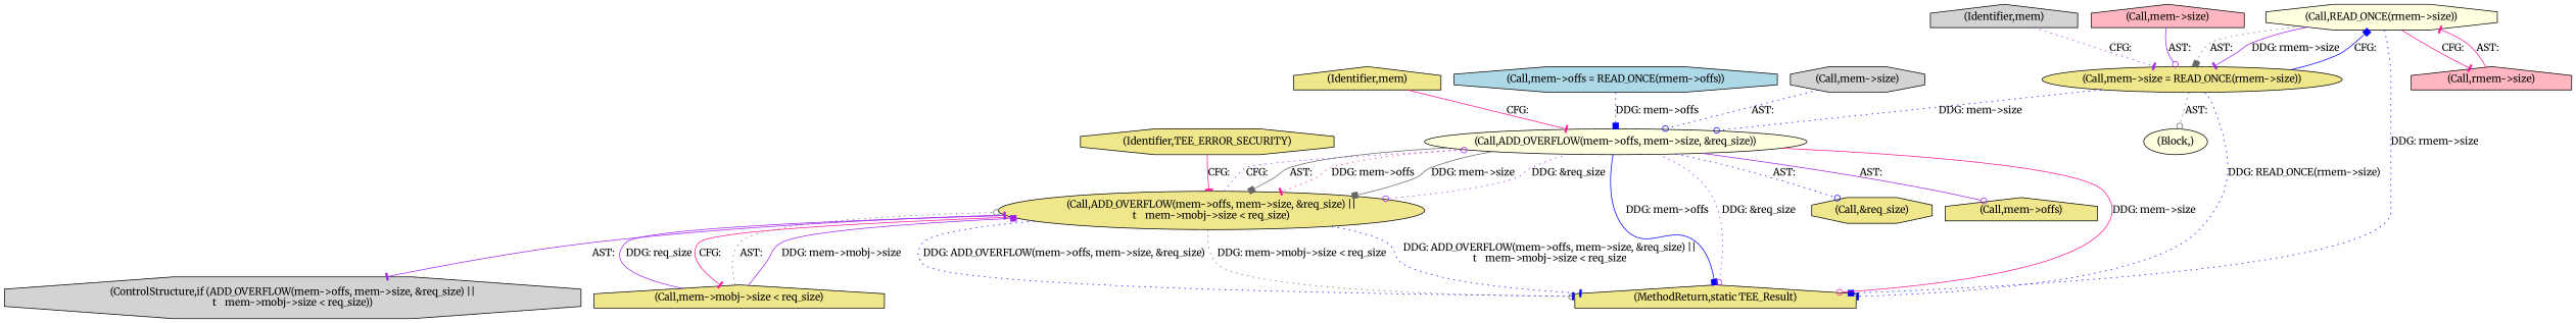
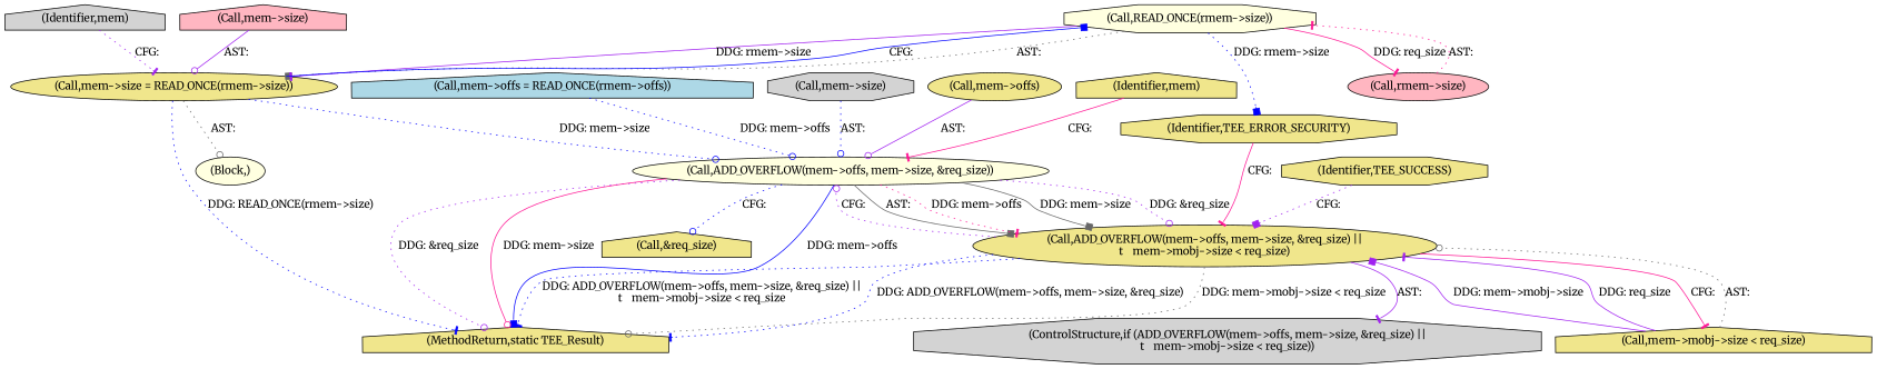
  digraph {
    fontname=Merriweather
    node [fillcolor=khaki fontname=Merriweather shape=house style=filled]
    edge [arrowhead=tee color=purple fontname=Merriweather style=dotted]
    n1 [fillcolor=lightyellow label="(Call,READ_ONCE(rmem->size))" shape=octagon]
    n2 [label="(Call,mem->size = READ_ONCE(rmem->size))" shape=ellipse]
-   n3 [fillcolor=lightpink label="(Call,rmem->size)"]
+   n3 [fillcolor=lightpink label="(Call,rmem->size)" shape=ellipse]
    n4 [label="(MethodReturn,static TEE_Result)"]
    n5 [fillcolor=lightyellow label="(Call,ADD_OVERFLOW(mem->offs, mem->size, &req_size))" shape=ellipse]
    n6 [fillcolor=lightyellow label="(Block,)" shape=ellipse]
    n7 [label="(Call,ADD_OVERFLOW(mem->offs, mem->size, &req_size) ||\n\t    mem->mobj->size < req_size)" shape=ellipse]
-   n8 [label="(Call,&req_size)" shape=octagon]
+   n8 [label="(Call,&req_size)"]
    n9 [fillcolor=lightgrey label="(ControlStructure,if (ADD_OVERFLOW(mem->offs, mem->size, &req_size) ||\n\t    mem->mobj->size < req_size))" shape=octagon]
    n10 [label="(Call,mem->mobj->size < req_size)"]
    n11 [fillcolor=lightgrey label="(Identifier,mem)"]
+   n12 [label="(Identifier,TEE_SUCCESS)" shape=octagon]
    n13 [label="(Identifier,TEE_ERROR_SECURITY)" shape=octagon]
    n14 [label="(Identifier,mem)"]
-   n15 [fillcolor=lightblue label="(Call,mem->offs = READ_ONCE(rmem->offs))" shape=octagon]
+   n15 [fillcolor=lightblue label="(Call,mem->offs = READ_ONCE(rmem->offs))"]
    n16 [fillcolor=lightgrey label="(Call,mem->size)" shape=octagon]
    n17 [fillcolor=lightpink label="(Call,mem->size)"]
-   n18 [label="(Call,mem->offs)"]
+   n18 [label="(Call,mem->offs)" shape=ellipse]
    n1 -> n2 [arrowhead=box color=gray40 label="AST: "]
    n1 -> n2 [label="DDG: rmem->size" style=solid]
-   n1 -> n3 [color=deeppink label="CFG: " style=solid]
-   n1 -> n4 [arrowhead=box color=blue label="DDG: rmem->size"]
+   n1 -> n3 [color=deeppink label="DDG: req_size" style=solid]
+   n1 -> n13 [arrowhead=box color=blue label="DDG: rmem->size"]
    n2 -> n1 [arrowhead=box color=blue label="CFG: " style=solid]
    n2 -> n4 [color=blue label="DDG: READ_ONCE(rmem->size)"]
    n2 -> n5 [arrowhead=odot color=blue label="DDG: mem->size"]
    n2 -> n6 [arrowhead=odot color=gray40 label="AST: "]
-   n3 -> n1 [color=deeppink label="AST: " style=solid]
+   n3 -> n1 [color=deeppink label="AST: "]
    n5 -> n4 [arrowhead=box color=blue label="DDG: mem->offs" style=solid]
    n5 -> n4 [arrowhead=odot label="DDG: &req_size"]
    n5 -> n4 [arrowhead=odot color=deeppink label="DDG: mem->size" style=solid]
    n5 -> n7 [arrowhead=box color=gray40 label="AST: " style=solid]
    n5 -> n7 [color=deeppink label="DDG: mem->offs"]
    n5 -> n7 [arrowhead=box color=gray40 label="DDG: mem->size" style=solid]
    n5 -> n7 [arrowhead=odot label="DDG: &req_size"]
-   n5 -> n8 [arrowhead=odot color=blue label="AST: "]
+   n5 -> n8 [arrowhead=odot color=blue label="CFG: "]
    n7 -> n4 [arrowhead=odot color=gray40 label="DDG: mem->mobj->size < req_size"]
    n7 -> n4 [color=blue label="DDG: ADD_OVERFLOW(mem->offs, mem->size, &req_size) ||\n\t    mem->mobj->size < req_size"]
    n7 -> n4 [color=blue label="DDG: ADD_OVERFLOW(mem->offs, mem->size, &req_size)"]
    n7 -> n5 [arrowhead=odot label="CFG: "]
    n7 -> n9 [label="AST: " style=solid]
    n7 -> n10 [color=deeppink label="CFG: " style=solid]
    n10 -> n7 [arrowhead=odot color=gray40 label="AST: "]
    n10 -> n7 [arrowhead=box label="DDG: mem->mobj->size" style=solid]
    n10 -> n7 [label="DDG: req_size" style=solid]
    n11 -> n2 [label="CFG: "]
+   n12 -> n7 [arrowhead=box label="CFG: "]
    n13 -> n7 [color=deeppink label="CFG: " style=solid]
    n14 -> n5 [color=deeppink label="CFG: " style=solid]
-   n15 -> n5 [arrowhead=box color=blue label="DDG: mem->offs"]
+   n15 -> n5 [arrowhead=odot color=blue label="DDG: mem->offs"]
    n16 -> n5 [arrowhead=odot color=blue label="AST: "]
    n17 -> n2 [arrowhead=odot label="AST: " style=solid]
-   n5 -> n18 [arrowhead=odot label="AST: " style=solid]
+   n18 -> n5 [arrowhead=odot label="AST: " style=solid]
  }
